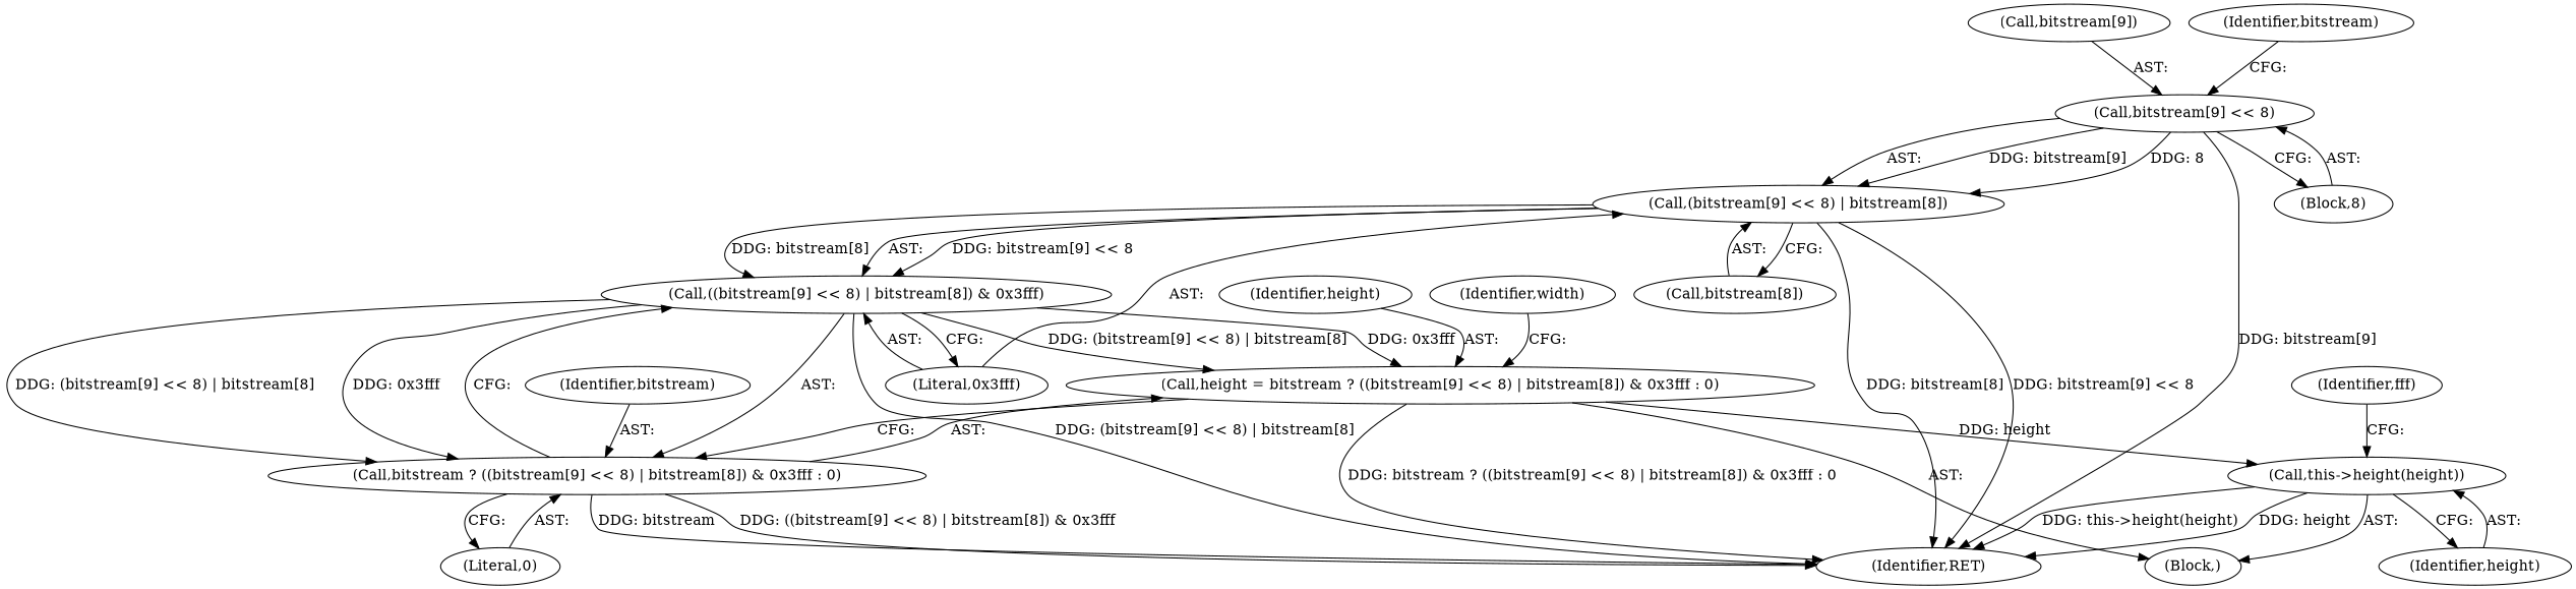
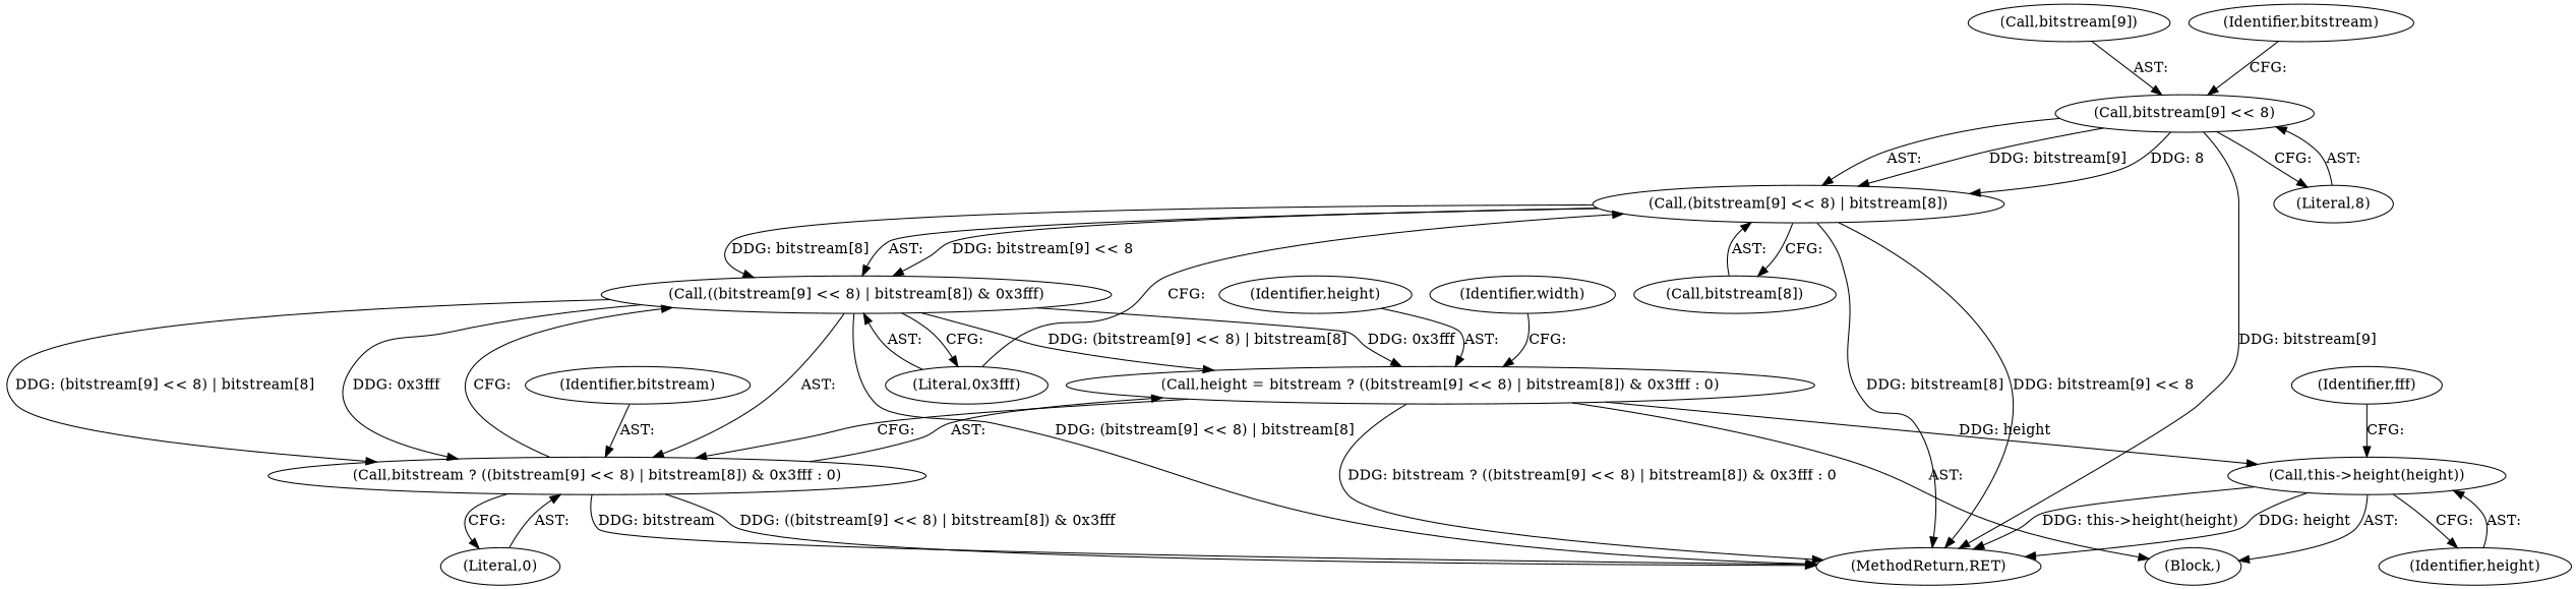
  digraph {
    n1 [label="(Call,(bitstream[9] << 8) | bitstream[8])"]
    n2 [label="(Call,((bitstream[9] << 8) | bitstream[8]) & 0x3fff)"]
-   n3 [label="(Identifier,RET)"]
+   n3 [label="(MethodReturn,RET)"]
    n4 [label="(Call,bitstream[8])"]
    n5 [label="(Call,height = bitstream ? ((bitstream[9] << 8) | bitstream[8]) & 0x3fff : 0)"]
    n6 [label="(Call,bitstream ? ((bitstream[9] << 8) | bitstream[8]) & 0x3fff : 0)"]
    n7 [label="(Literal,0x3fff)"]
    n8 [label="(Call,bitstream[9] << 8)"]
-   n9 [label="(Block,8)"]
+   n9 [label="(Literal,8)"]
    n10 [label="(Call,this->height(height))"]
    n11 [label="(Block,)"]
    n12 [label="(Literal,0)"]
    n13 [label="(Identifier,height)"]
    n14 [label="(Call,bitstream[9])"]
    n15 [label="(Identifier,width)"]
    n16 [label="(Identifier,bitstream)"]
    n17 [label="(Identifier,fff)"]
    n18 [label="(Identifier,height)"]
    n19 [label="(Identifier,bitstream)"]
    n1 -> n2 [label="AST: "]
    n1 -> n2 [label="DDG: bitstream[9] << 8"]
    n1 -> n2 [label="DDG: bitstream[8]"]
    n1 -> n3 [label="DDG: bitstream[8]"]
    n1 -> n3 [label="DDG: bitstream[9] << 8"]
    n1 -> n4 [label="CFG: "]
    n2 -> n3 [label="DDG: (bitstream[9] << 8) | bitstream[8]"]
    n2 -> n5 [label="DDG: (bitstream[9] << 8) | bitstream[8]"]
    n2 -> n5 [label="DDG: 0x3fff"]
    n2 -> n6 [label="AST: "]
    n2 -> n6 [label="DDG: (bitstream[9] << 8) | bitstream[8]"]
    n2 -> n6 [label="DDG: 0x3fff"]
    n2 -> n7 [label="CFG: "]
    n4 -> n1 [label="AST: "]
    n5 -> n3 [label="DDG: bitstream ? ((bitstream[9] << 8) | bitstream[8]) & 0x3fff : 0"]
    n5 -> n6 [label="CFG: "]
    n5 -> n10 [label="DDG: height"]
    n5 -> n11 [label="AST: "]
    n6 -> n2 [label="CFG: "]
    n6 -> n3 [label="DDG: bitstream"]
    n6 -> n3 [label="DDG: ((bitstream[9] << 8) | bitstream[8]) & 0x3fff"]
    n6 -> n5 [label="AST: "]
    n6 -> n12 [label="CFG: "]
-   n7 -> n1 [label="AST: "]
+   n7 -> n1 [label="CFG: "]
    n7 -> n2 [label="AST: "]
    n8 -> n1 [label="AST: "]
    n8 -> n1 [label="DDG: bitstream[9]"]
    n8 -> n1 [label="DDG: 8"]
    n8 -> n3 [label="DDG: bitstream[9]"]
    n8 -> n9 [label="CFG: "]
    n9 -> n8 [label="AST: "]
    n10 -> n3 [label="DDG: this->height(height)"]
    n10 -> n3 [label="DDG: height"]
    n10 -> n11 [label="AST: "]
    n10 -> n13 [label="CFG: "]
    n12 -> n6 [label="AST: "]
    n13 -> n10 [label="AST: "]
    n14 -> n8 [label="AST: "]
    n15 -> n5 [label="CFG: "]
    n16 -> n8 [label="CFG: "]
    n17 -> n10 [label="CFG: "]
    n18 -> n5 [label="AST: "]
    n19 -> n6 [label="AST: "]
  }
